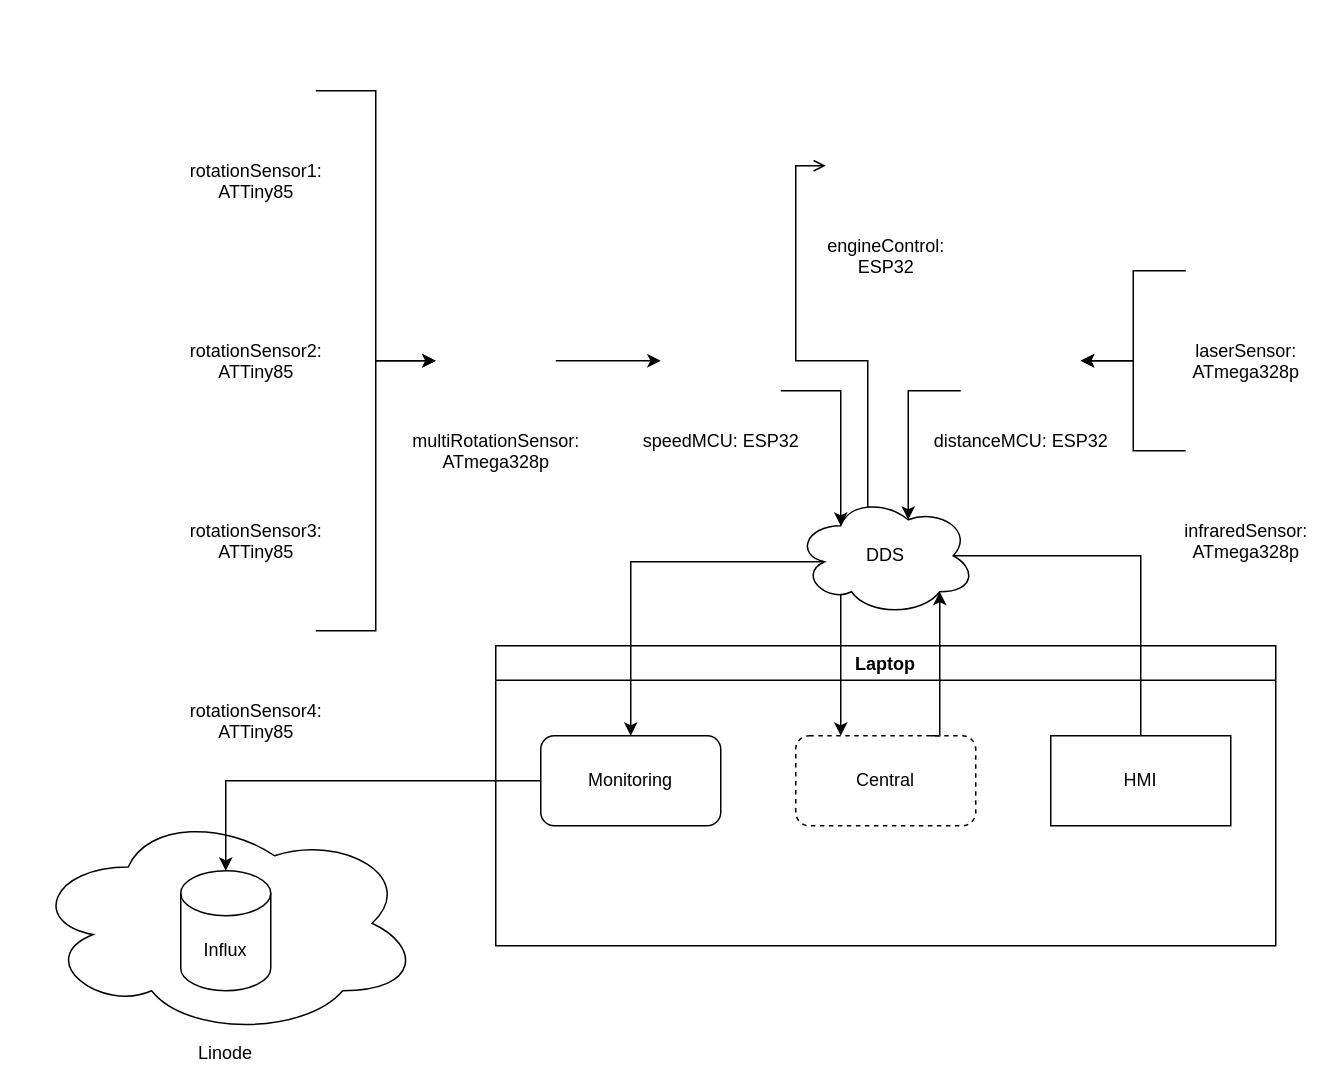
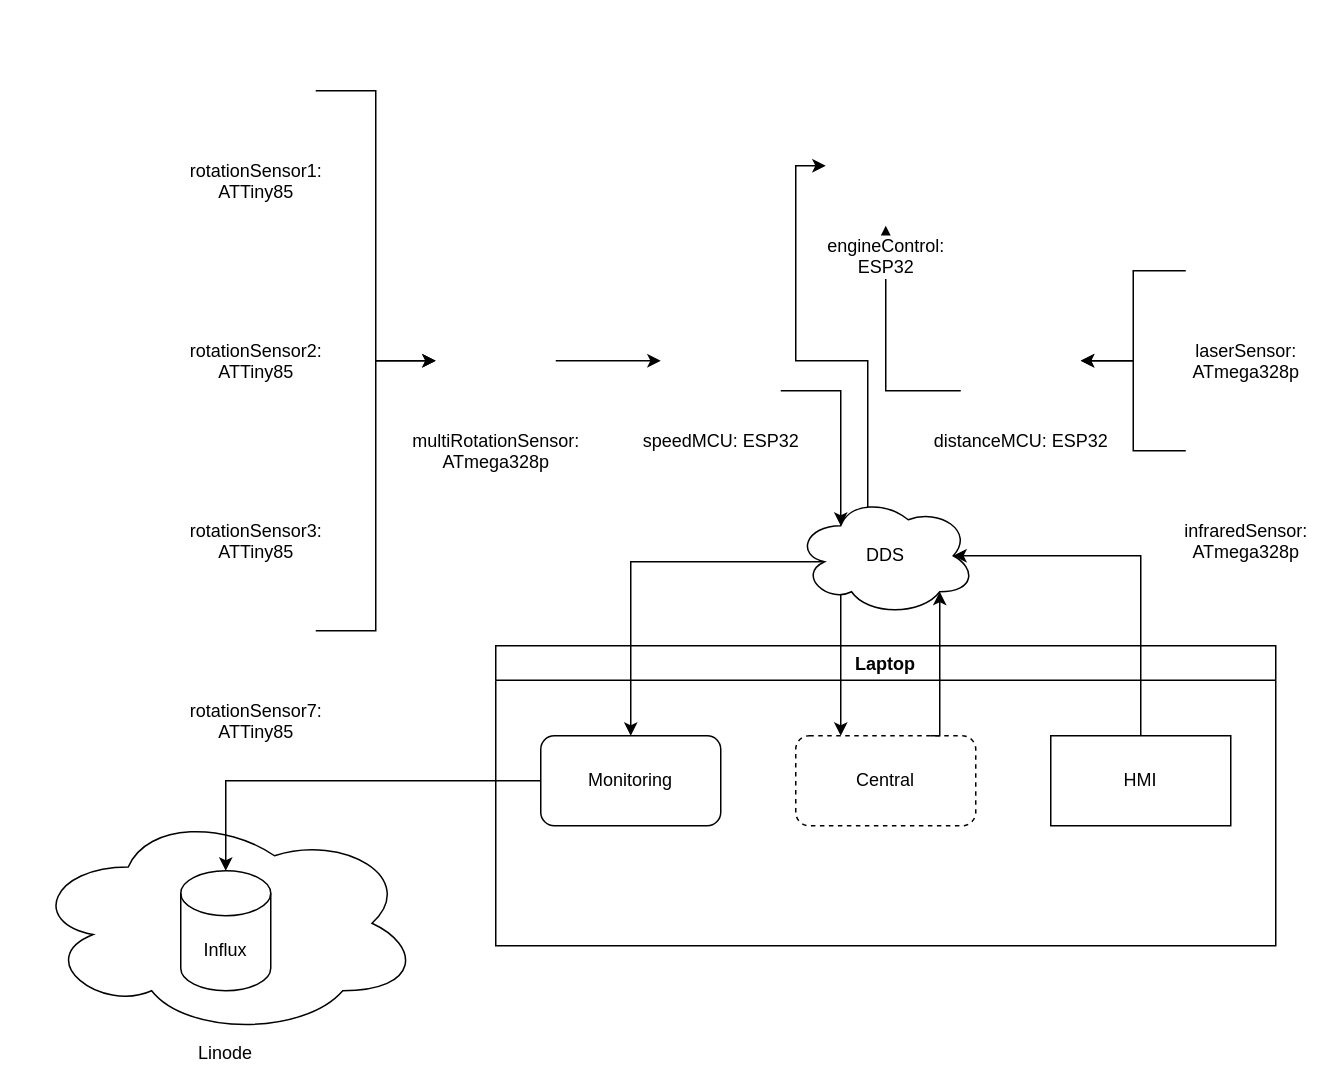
  <mxCell id="0" />
  <mxCell id="1" parent="0" />
  <mxCell id="2" value="&lt;br&gt;&lt;br&gt;&lt;br&gt;&lt;br&gt;&lt;br&gt;&lt;br&gt;&lt;br&gt;&lt;br&gt;&lt;br&gt;&lt;br&gt;&lt;br&gt;&lt;br&gt;Linode" style="ellipse;shape=cloud;whiteSpace=wrap;html=1;" vertex="1" parent="1"><mxGeometry x="20" y="540" width="260" height="150" as="geometry" /></mxCell>
  <mxCell id="3" style="edgeStyle=orthogonalEdgeStyle;rounded=0;orthogonalLoop=1;jettySize=auto;html=1;exitX=1;exitY=0.75;exitDx=0;exitDy=0;entryX=0.25;entryY=0.25;entryDx=0;entryDy=0;entryPerimeter=0;" edge="1" parent="1" source="4" target="29"><mxGeometry relative="1" as="geometry" /></mxCell>
  <mxCell id="4" value="speedMCU: ESP32" style="shape=image;html=1;verticalAlign=top;verticalLabelPosition=bottom;labelBackgroundColor=#ffffff;imageAspect=0;aspect=fixed;image=https://cdn0.iconfinder.com/data/icons/thin-line-icons-for-seo-and-development-1/64/Programming_Development_hardware-128.png" vertex="1" parent="1"><mxGeometry x="440" y="200" width="80" height="80" as="geometry" /></mxCell>
  <mxCell id="5" style="edgeStyle=orthogonalEdgeStyle;rounded=0;orthogonalLoop=1;jettySize=auto;html=1;exitX=1;exitY=0.5;exitDx=0;exitDy=0;entryX=0;entryY=0.5;entryDx=0;entryDy=0;" edge="1" parent="1" source="6" target="4"><mxGeometry relative="1" as="geometry" /></mxCell>
  <mxCell id="6" value="multiRotationSensor:&lt;br&gt;ATmega328p" style="shape=image;html=1;verticalAlign=top;verticalLabelPosition=bottom;labelBackgroundColor=#ffffff;imageAspect=0;aspect=fixed;image=https://cdn0.iconfinder.com/data/icons/thin-line-icons-for-seo-and-development-1/64/Programming_Development_hardware-128.png" vertex="1" parent="1"><mxGeometry x="290" y="200" width="80" height="80" as="geometry" /></mxCell>
  <mxCell id="7" value="rotationSensor2:&lt;br&gt;ATTiny85" style="shape=image;html=1;verticalAlign=top;verticalLabelPosition=bottom;labelBackgroundColor=#ffffff;imageAspect=0;aspect=fixed;image=https://cdn0.iconfinder.com/data/icons/thin-line-icons-for-seo-and-development-1/64/Programming_Development_hardware-128.png" vertex="1" parent="1"><mxGeometry x="130" y="140" width="80" height="80" as="geometry" /></mxCell>
  <mxCell id="8" style="edgeStyle=orthogonalEdgeStyle;rounded=0;orthogonalLoop=1;jettySize=auto;html=1;exitX=1;exitY=0.5;exitDx=0;exitDy=0;entryX=0;entryY=0.5;entryDx=0;entryDy=0;" edge="1" parent="1" source="9" target="6"><mxGeometry relative="1" as="geometry" /></mxCell>
  <mxCell id="9" value="rotationSensor1:&lt;br&gt;ATTiny85" style="shape=image;html=1;verticalAlign=top;verticalLabelPosition=bottom;labelBackgroundColor=#ffffff;imageAspect=0;aspect=fixed;image=https://cdn0.iconfinder.com/data/icons/thin-line-icons-for-seo-and-development-1/64/Programming_Development_hardware-128.png" vertex="1" parent="1"><mxGeometry x="130" y="20" width="80" height="80" as="geometry" /></mxCell>
  <mxCell id="10" style="edgeStyle=orthogonalEdgeStyle;rounded=0;orthogonalLoop=1;jettySize=auto;html=1;exitX=1;exitY=0.5;exitDx=0;exitDy=0;entryX=0;entryY=0.5;entryDx=0;entryDy=0;" edge="1" parent="1" source="11" target="6"><mxGeometry relative="1" as="geometry" /></mxCell>
- <mxCell id="11" value="rotationSensor4:&lt;br&gt;ATTiny85" style="shape=image;html=1;verticalAlign=top;verticalLabelPosition=bottom;labelBackgroundColor=#ffffff;imageAspect=0;aspect=fixed;image=https://cdn0.iconfinder.com/data/icons/thin-line-icons-for-seo-and-development-1/64/Programming_Development_hardware-128.png" vertex="1" parent="1"><mxGeometry x="130" y="380" width="80" height="80" as="geometry" /></mxCell>
+ <mxCell id="11" value="rotationSensor7:&lt;br&gt;ATTiny85" style="shape=image;html=1;verticalAlign=top;verticalLabelPosition=bottom;labelBackgroundColor=#ffffff;imageAspect=0;aspect=fixed;image=https://cdn0.iconfinder.com/data/icons/thin-line-icons-for-seo-and-development-1/64/Programming_Development_hardware-128.png" vertex="1" parent="1"><mxGeometry x="130" y="380" width="80" height="80" as="geometry" /></mxCell>
  <mxCell id="12" value="rotationSensor3:&lt;br&gt;ATTiny85" style="shape=image;html=1;verticalAlign=top;verticalLabelPosition=bottom;labelBackgroundColor=#ffffff;imageAspect=0;aspect=fixed;image=https://cdn0.iconfinder.com/data/icons/thin-line-icons-for-seo-and-development-1/64/Programming_Development_hardware-128.png" vertex="1" parent="1"><mxGeometry x="130" y="260" width="80" height="80" as="geometry" /></mxCell>
- <mxCell id="13" style="edgeStyle=orthogonalEdgeStyle;rounded=0;orthogonalLoop=1;jettySize=auto;html=1;exitX=0;exitY=0.75;exitDx=0;exitDy=0;entryX=0.625;entryY=0.2;entryDx=0;entryDy=0;entryPerimeter=0;" edge="1" parent="1" source="14" target="29"><mxGeometry relative="1" as="geometry" /></mxCell>
+ <mxCell id="13" style="edgeStyle=orthogonalEdgeStyle;rounded=0;orthogonalLoop=1;jettySize=auto;html=1;exitX=0;exitY=0.75;exitDx=0;exitDy=0;" edge="1" parent="1" source="14" target="19"><mxGeometry relative="1" as="geometry" /></mxCell>
  <mxCell id="14" value="distanceMCU: ESP32" style="shape=image;html=1;verticalAlign=top;verticalLabelPosition=bottom;labelBackgroundColor=#ffffff;imageAspect=0;aspect=fixed;image=https://cdn0.iconfinder.com/data/icons/thin-line-icons-for-seo-and-development-1/64/Programming_Development_hardware-128.png" vertex="1" parent="1"><mxGeometry x="640" y="200" width="80" height="80" as="geometry" /></mxCell>
  <mxCell id="15" style="edgeStyle=orthogonalEdgeStyle;rounded=0;orthogonalLoop=1;jettySize=auto;html=1;exitX=0;exitY=0.5;exitDx=0;exitDy=0;" edge="1" parent="1" source="16" target="14"><mxGeometry relative="1" as="geometry" /></mxCell>
  <mxCell id="16" value="laserSensor:&lt;br&gt;ATmega328p" style="shape=image;html=1;verticalAlign=top;verticalLabelPosition=bottom;labelBackgroundColor=#ffffff;imageAspect=0;aspect=fixed;image=https://cdn0.iconfinder.com/data/icons/thin-line-icons-for-seo-and-development-1/64/Programming_Development_hardware-128.png" vertex="1" parent="1"><mxGeometry x="790" y="140" width="80" height="80" as="geometry" /></mxCell>
  <mxCell id="17" style="edgeStyle=orthogonalEdgeStyle;rounded=0;orthogonalLoop=1;jettySize=auto;html=1;exitX=0;exitY=0.5;exitDx=0;exitDy=0;" edge="1" parent="1" source="18" target="14"><mxGeometry relative="1" as="geometry" /></mxCell>
  <mxCell id="18" value="infraredSensor:&lt;br&gt;ATmega328p&lt;br&gt;&lt;br&gt;" style="shape=image;html=1;verticalAlign=top;verticalLabelPosition=bottom;labelBackgroundColor=#ffffff;imageAspect=0;aspect=fixed;image=https://cdn0.iconfinder.com/data/icons/thin-line-icons-for-seo-and-development-1/64/Programming_Development_hardware-128.png" vertex="1" parent="1"><mxGeometry x="790" y="260" width="80" height="80" as="geometry" /></mxCell>
  <mxCell id="19" value="engineControl:&lt;br&gt;ESP32" style="shape=image;html=1;verticalAlign=top;verticalLabelPosition=bottom;labelBackgroundColor=#ffffff;imageAspect=0;aspect=fixed;image=https://cdn0.iconfinder.com/data/icons/thin-line-icons-for-seo-and-development-1/64/Programming_Development_hardware-128.png" vertex="1" parent="1"><mxGeometry x="550" y="70" width="80" height="80" as="geometry" /></mxCell>
  <mxCell id="20" value="Laptop" style="swimlane;" vertex="1" parent="1"><mxGeometry x="330" y="430" width="520" height="200" as="geometry" /></mxCell>
  <mxCell id="21" value="Monitoring" style="rounded=1;whiteSpace=wrap;html=1;" vertex="1" parent="20"><mxGeometry x="30" y="60" width="120" height="60" as="geometry" /></mxCell>
  <mxCell id="22" value="Central" style="rounded=1;whiteSpace=wrap;html=1;dashed=1;" vertex="1" parent="20"><mxGeometry x="200" y="60" width="120" height="60" as="geometry" /></mxCell>
  <mxCell id="23" value="HMI" style="whiteSpace=wrap;html=1;rounded=0;" vertex="1" parent="20"><mxGeometry x="370" y="60" width="120" height="60" as="geometry" /></mxCell>
  <mxCell id="24" value="Influx" style="shape=cylinder3;whiteSpace=wrap;html=1;boundedLbl=1;backgroundOutline=1;size=15;" vertex="1" parent="1"><mxGeometry x="120" y="580" width="60" height="80" as="geometry" /></mxCell>
  <mxCell id="25" style="edgeStyle=orthogonalEdgeStyle;rounded=0;orthogonalLoop=1;jettySize=auto;html=1;exitX=0;exitY=0.5;exitDx=0;exitDy=0;" edge="1" parent="1" source="21" target="24"><mxGeometry relative="1" as="geometry" /></mxCell>
- <mxCell id="26" style="edgeStyle=orthogonalEdgeStyle;rounded=0;orthogonalLoop=1;jettySize=auto;html=1;exitX=0.4;exitY=0.1;exitDx=0;exitDy=0;exitPerimeter=0;entryX=0;entryY=0.5;entryDx=0;entryDy=0;endArrow=open;" edge="1" parent="1" source="29" target="19"><mxGeometry relative="1" as="geometry"><Array as="points"><mxPoint x="578" y="240" /><mxPoint x="530" y="240" /><mxPoint x="530" y="110" /></Array></mxGeometry></mxCell>
+ <mxCell id="26" style="edgeStyle=orthogonalEdgeStyle;rounded=0;orthogonalLoop=1;jettySize=auto;html=1;exitX=0.4;exitY=0.1;exitDx=0;exitDy=0;exitPerimeter=0;entryX=0;entryY=0.5;entryDx=0;entryDy=0;" edge="1" parent="1" source="29" target="19"><mxGeometry relative="1" as="geometry"><Array as="points"><mxPoint x="578" y="240" /><mxPoint x="530" y="240" /><mxPoint x="530" y="110" /></Array></mxGeometry></mxCell>
  <mxCell id="27" style="edgeStyle=orthogonalEdgeStyle;rounded=0;orthogonalLoop=1;jettySize=auto;html=1;exitX=0.31;exitY=0.8;exitDx=0;exitDy=0;exitPerimeter=0;entryX=0.25;entryY=0;entryDx=0;entryDy=0;" edge="1" parent="1" source="29" target="22"><mxGeometry relative="1" as="geometry"><Array as="points"><mxPoint x="560" y="394" /></Array></mxGeometry></mxCell>
  <mxCell id="28" style="edgeStyle=orthogonalEdgeStyle;rounded=0;orthogonalLoop=1;jettySize=auto;html=1;exitX=0.16;exitY=0.55;exitDx=0;exitDy=0;exitPerimeter=0;" edge="1" parent="1" source="29" target="21"><mxGeometry relative="1" as="geometry" /></mxCell>
  <mxCell id="29" value="DDS" style="ellipse;shape=cloud;whiteSpace=wrap;html=1;" vertex="1" parent="1"><mxGeometry x="530" y="330" width="120" height="80" as="geometry" /></mxCell>
- <mxCell id="30" style="edgeStyle=orthogonalEdgeStyle;rounded=0;orthogonalLoop=1;jettySize=auto;html=1;exitX=0.5;exitY=0;exitDx=0;exitDy=0;entryX=0.875;entryY=0.5;entryDx=0;entryDy=0;entryPerimeter=0;endArrow=none;" edge="1" parent="1" source="23" target="29"><mxGeometry relative="1" as="geometry"><Array as="points"><mxPoint x="760" y="370" /></Array></mxGeometry></mxCell>
+ <mxCell id="30" style="edgeStyle=orthogonalEdgeStyle;rounded=0;orthogonalLoop=1;jettySize=auto;html=1;exitX=0.5;exitY=0;exitDx=0;exitDy=0;entryX=0.875;entryY=0.5;entryDx=0;entryDy=0;entryPerimeter=0;" edge="1" parent="1" source="23" target="29"><mxGeometry relative="1" as="geometry"><Array as="points"><mxPoint x="760" y="370" /></Array></mxGeometry></mxCell>
  <mxCell id="31" style="edgeStyle=orthogonalEdgeStyle;rounded=0;orthogonalLoop=1;jettySize=auto;html=1;exitX=0.75;exitY=0;exitDx=0;exitDy=0;entryX=0.8;entryY=0.8;entryDx=0;entryDy=0;entryPerimeter=0;" edge="1" parent="1" source="22" target="29"><mxGeometry relative="1" as="geometry"><Array as="points"><mxPoint x="626" y="490" /></Array></mxGeometry></mxCell>
